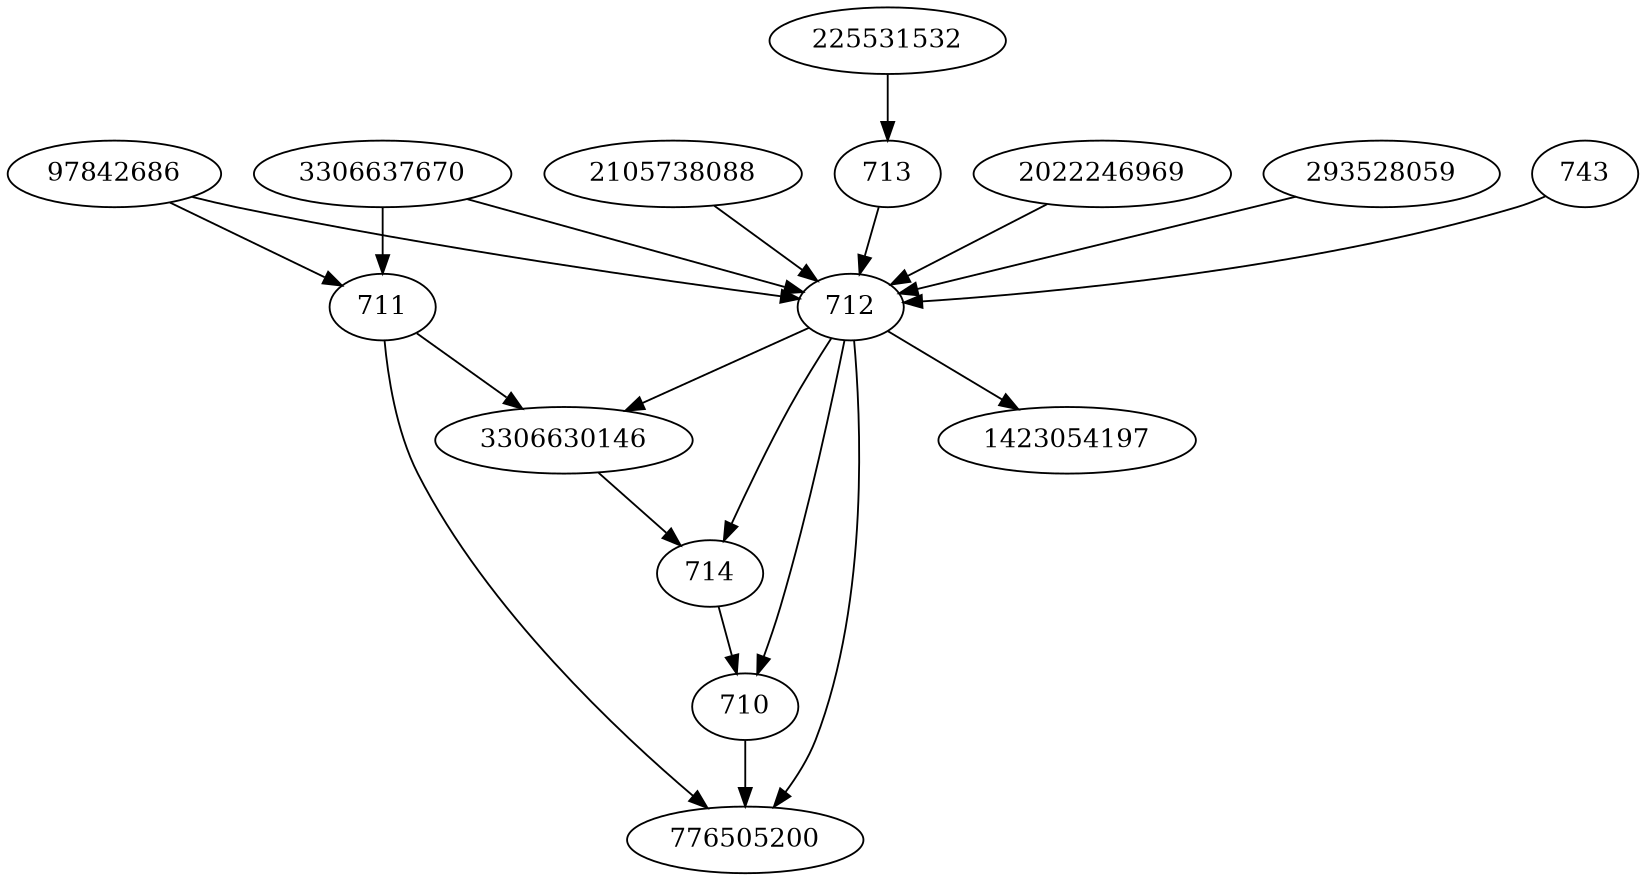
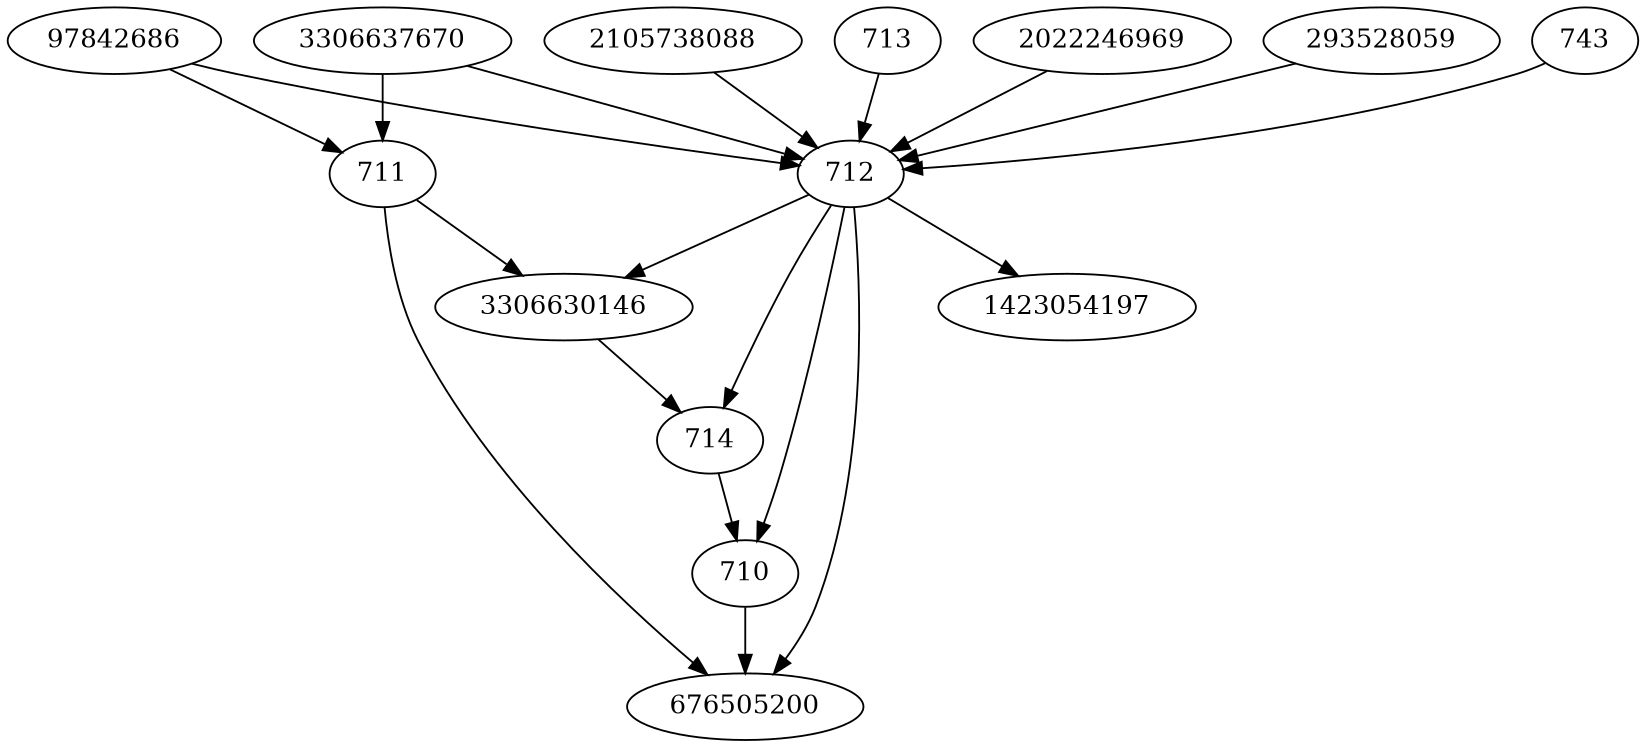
  strict digraph {
    3306630146
    714
    710
    3306637670
    711
    712
-   676505200 [label=776505200]
+   676505200
    n8 [label=1423054197]
    743
    2105738088
    713
-   225531532
    2022246969
    293528059
    97842686
    3306630146 -> 714
    714 -> 710
    710 -> 676505200
    3306637670 -> 711
    3306637670 -> 712
    711 -> 3306630146
    711 -> 676505200
    712 -> 3306630146
    712 -> 714
    712 -> 710
    712 -> 676505200
    712 -> n8
    743 -> 712
    2105738088 -> 712
    713 -> 712
-   225531532 -> 713
    2022246969 -> 712
    293528059 -> 712
    97842686 -> 711
    97842686 -> 712
  }
